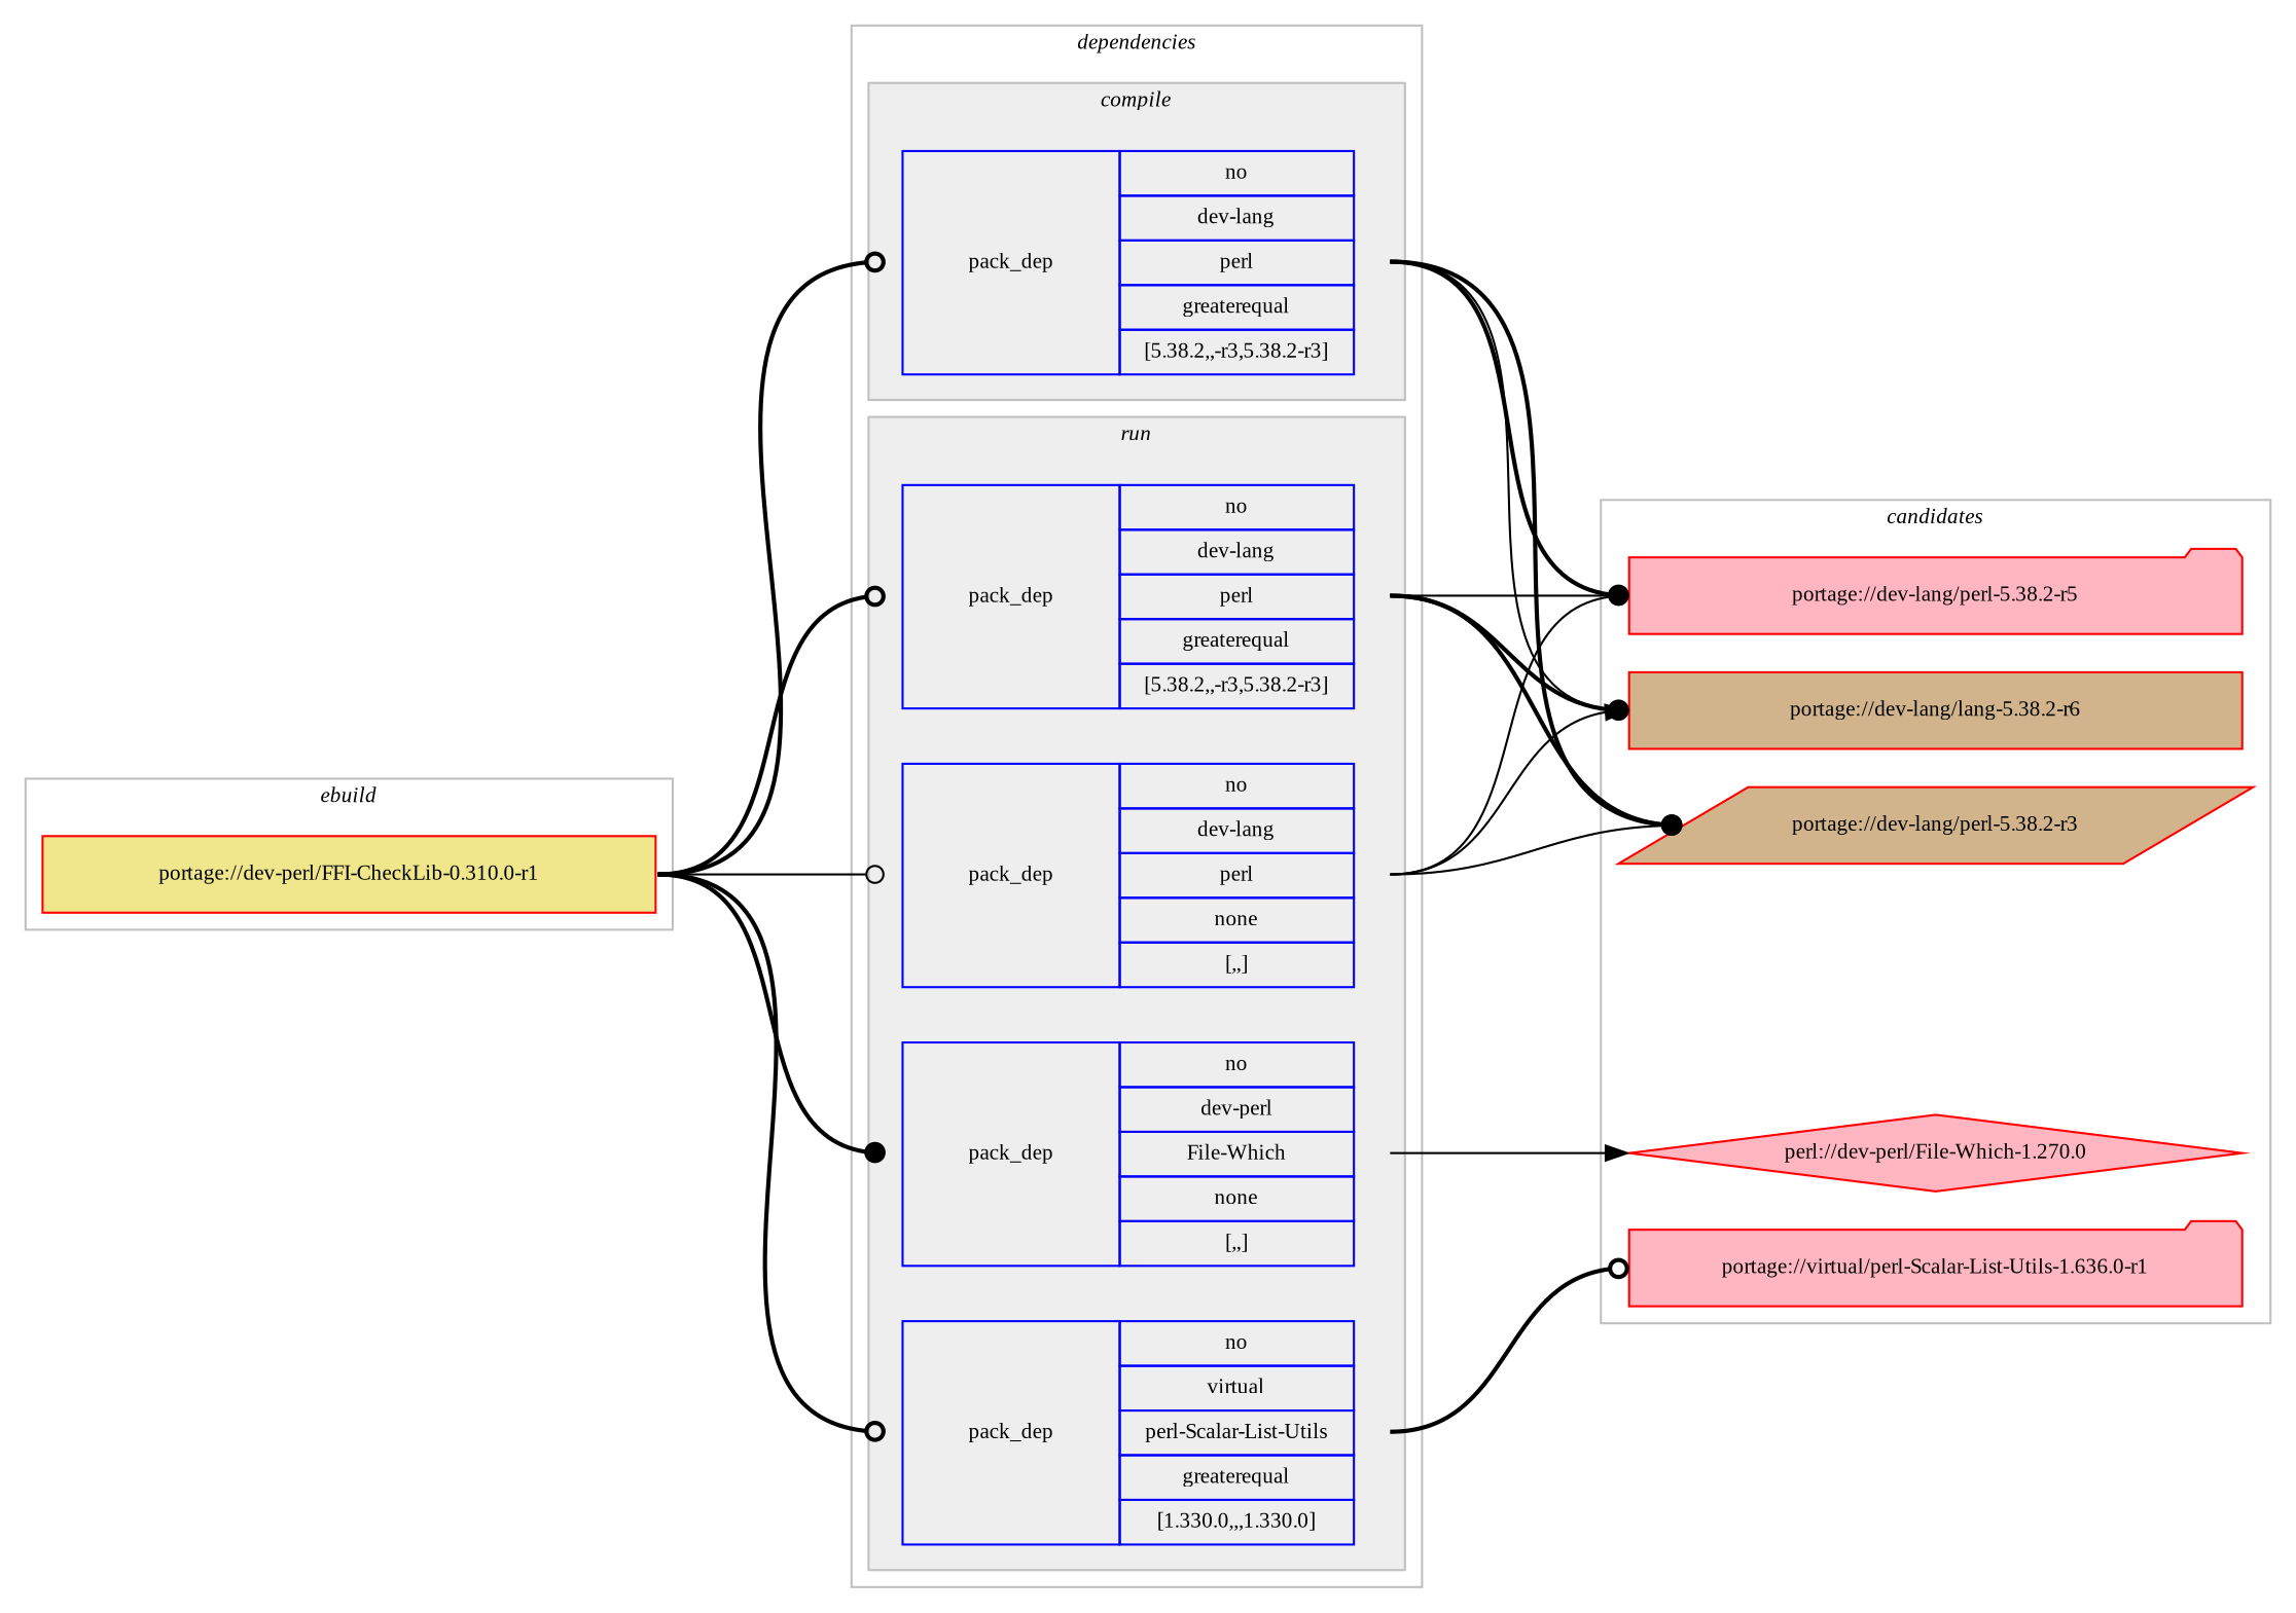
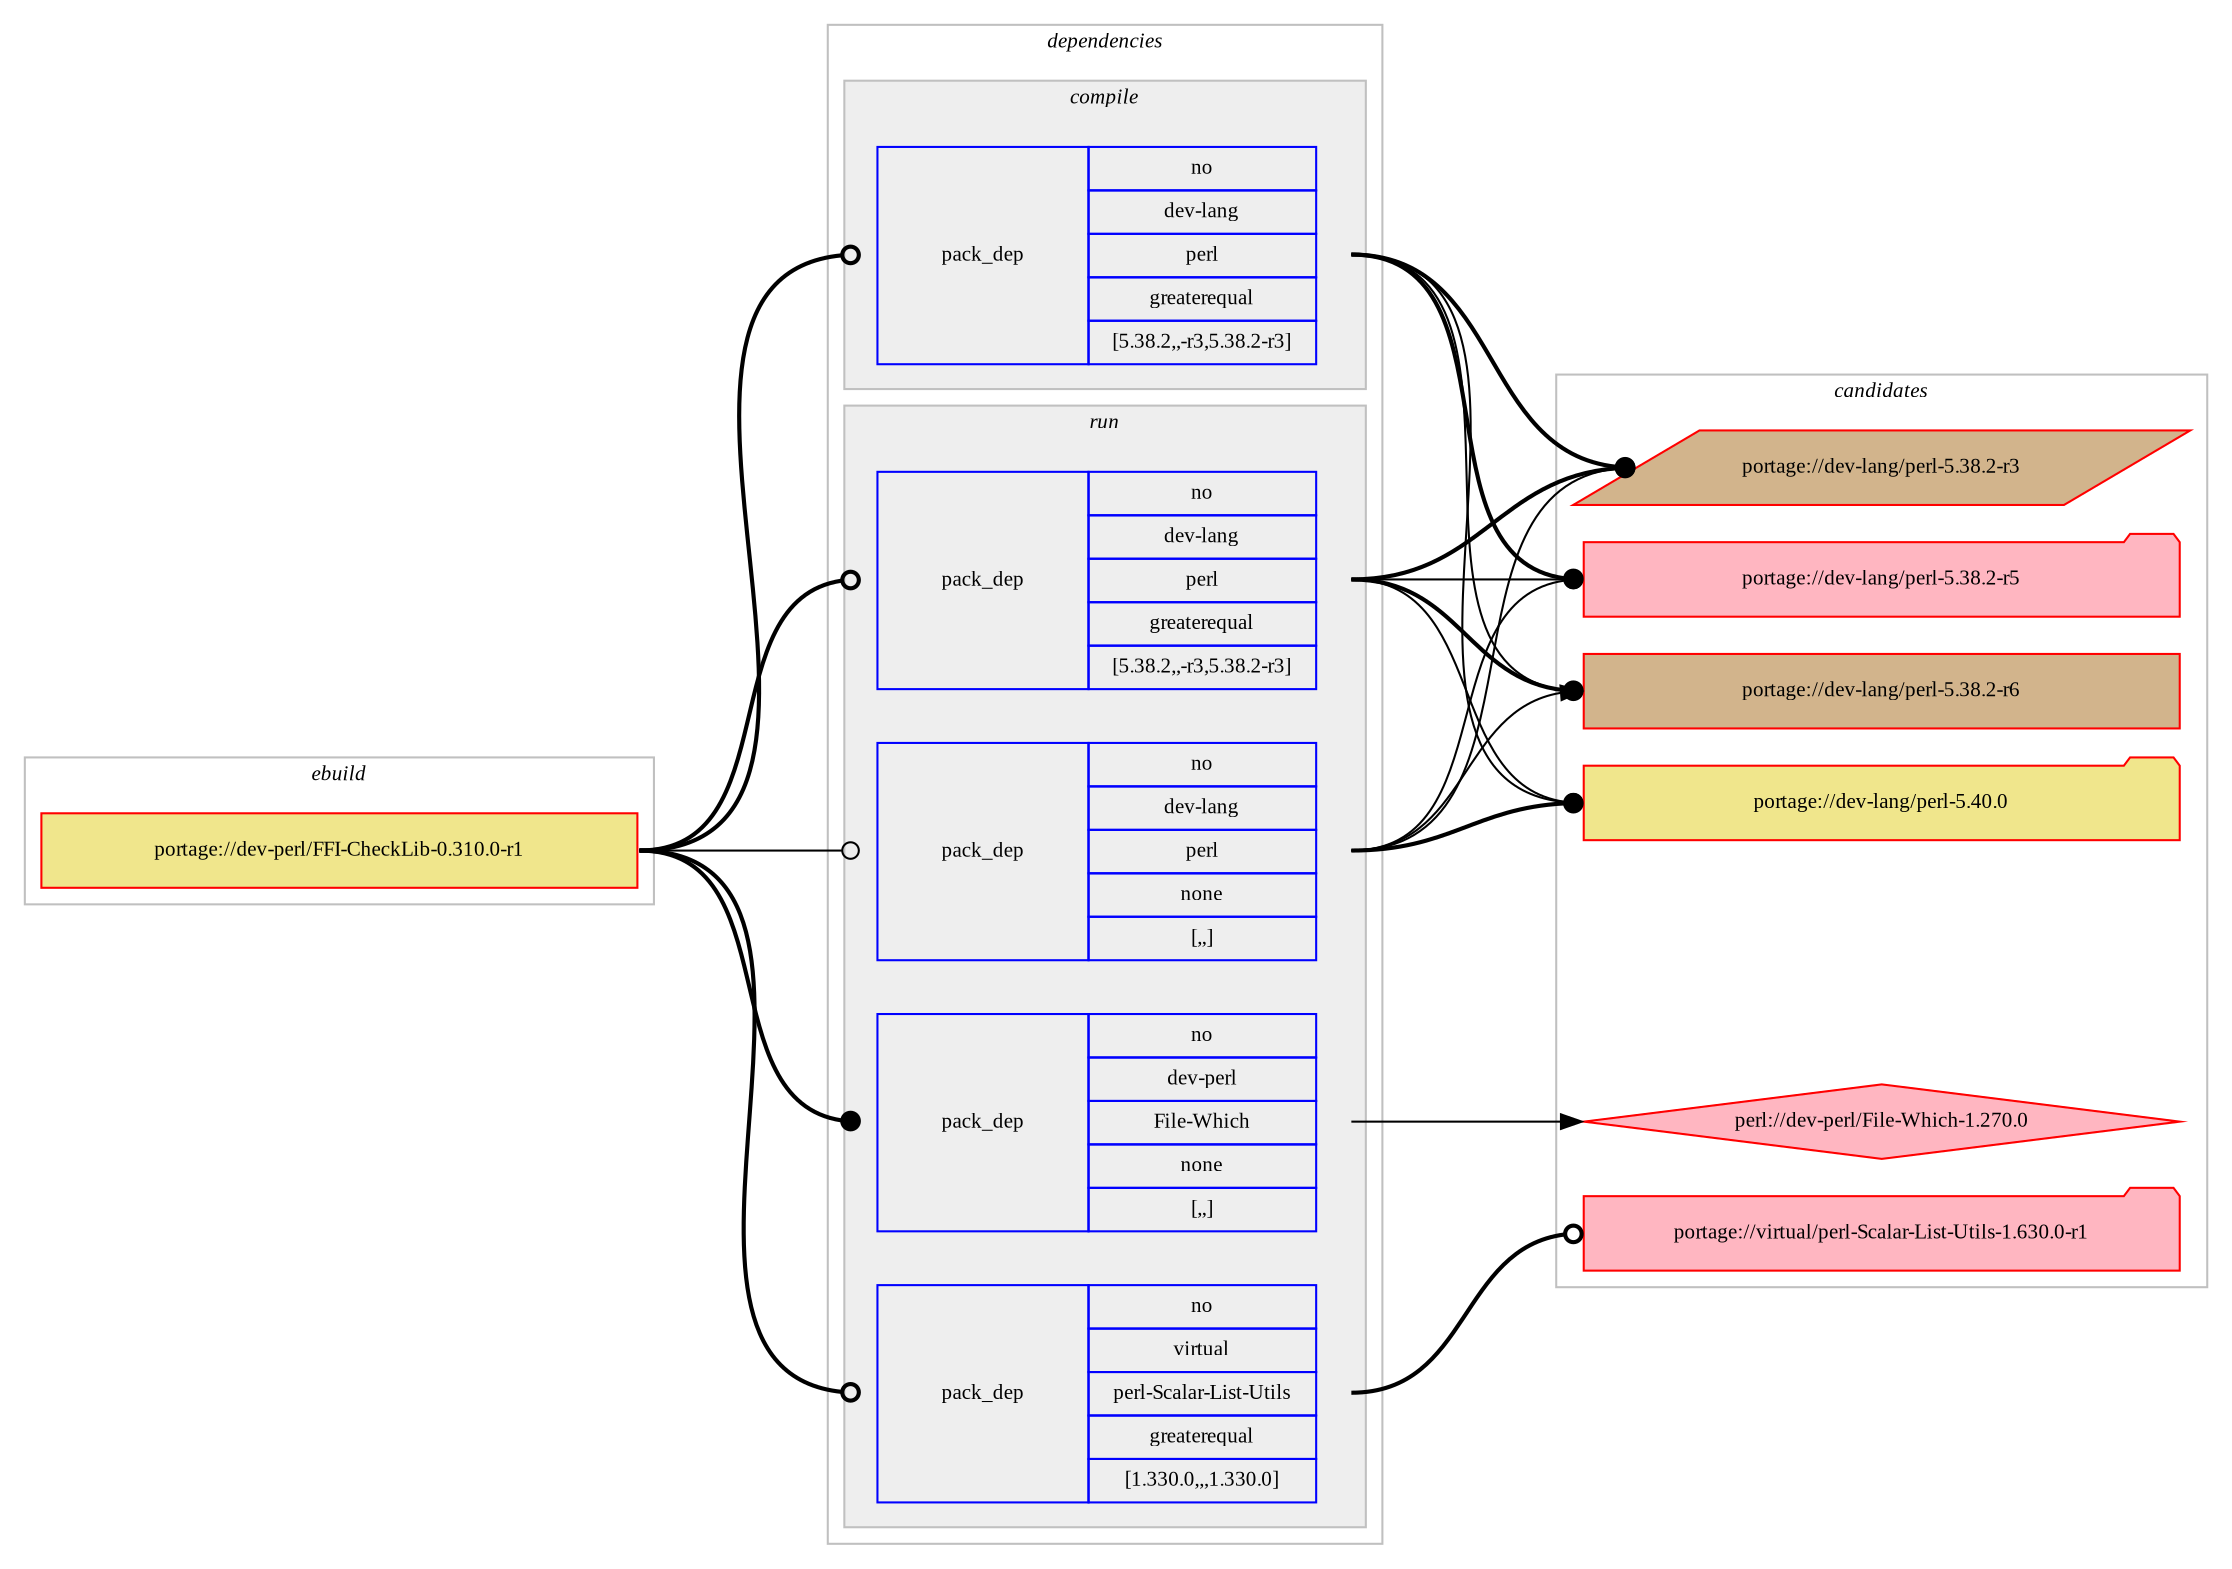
  digraph {
    compound=true
    concentrate=true
    fontname="Liberation Serif"
    fontsize=10
    newrank=true
    rankdir=LR
    ranksep=1.5
    node [color=red fontname="Liberation Serif" fontsize=10 shape=none style=filled]
    edge [arrowhead=dot fontname="Liberation Serif" headport=w style=bold tailport=e weight=100]
    n1 [fillcolor=khaki label="portage://dev-perl/FFI-CheckLib-0.310.0-r1" shape=box width=4]
    n2 [color=blue label=<<TABLE BORDER="0" CELLBORDER="1" CELLSPACING="0" CELLPADDING="4" WIDTH="220"><TR><TD ROWSPAN="6" CELLPADDING="30">pack_dep</TD></TR><TR><TD WIDTH="110">no</TD></TR><TR><TD>dev-lang</TD></TR><TR><TD>perl</TD></TR><TR><TD>greaterequal</TD></TR><TR><TD>[5.38.2,,-r3,5.38.2-r3]</TD></TR></TABLE>> style=""]
    n3 [color=blue label=<<TABLE BORDER="0" CELLBORDER="1" CELLSPACING="0" CELLPADDING="4" WIDTH="220"><TR><TD ROWSPAN="6" CELLPADDING="30">pack_dep</TD></TR><TR><TD WIDTH="110">no</TD></TR><TR><TD>dev-lang</TD></TR><TR><TD>perl</TD></TR><TR><TD>greaterequal</TD></TR><TR><TD>[5.38.2,,-r3,5.38.2-r3]</TD></TR></TABLE>> style=""]
    n4 [color=blue label=<<TABLE BORDER="0" CELLBORDER="1" CELLSPACING="0" CELLPADDING="4" WIDTH="220"><TR><TD ROWSPAN="6" CELLPADDING="30">pack_dep</TD></TR><TR><TD WIDTH="110">no</TD></TR><TR><TD>dev-lang</TD></TR><TR><TD>perl</TD></TR><TR><TD>none</TD></TR><TR><TD>[,,]</TD></TR></TABLE>> style=""]
    n5 [color=blue label=<<TABLE BORDER="0" CELLBORDER="1" CELLSPACING="0" CELLPADDING="4" WIDTH="220"><TR><TD ROWSPAN="6" CELLPADDING="30">pack_dep</TD></TR><TR><TD WIDTH="110">no</TD></TR><TR><TD>dev-perl</TD></TR><TR><TD>File-Which</TD></TR><TR><TD>none</TD></TR><TR><TD>[,,]</TD></TR></TABLE>> style=""]
    n6 [color=blue label=<<TABLE BORDER="0" CELLBORDER="1" CELLSPACING="0" CELLPADDING="4" WIDTH="220"><TR><TD ROWSPAN="6" CELLPADDING="30">pack_dep</TD></TR><TR><TD WIDTH="110">no</TD></TR><TR><TD>virtual</TD></TR><TR><TD>perl-Scalar-List-Utils</TD></TR><TR><TD>greaterequal</TD></TR><TR><TD>[1.330.0,,,1.330.0]</TD></TR></TABLE>> style=""]
    n7 [fillcolor=tan label="portage://dev-lang/perl-5.38.2-r3" shape=parallelogram width=4]
    n8 [fillcolor=lightpink label="portage://dev-lang/perl-5.38.2-r5" shape=folder width=4]
-   n9 [fillcolor=tan label="portage://dev-lang/lang-5.38.2-r6" shape=box width=4]
+   n9 [fillcolor=tan label="portage://dev-lang/perl-5.38.2-r6" shape=box width=4]
+   n10 [fillcolor=khaki label="portage://dev-lang/perl-5.40.0" shape=folder width=4]
    n11 [fillcolor=lightpink label="perl://dev-perl/File-Which-1.270.0" shape=diamond width=4]
-   n12 [fillcolor=lightpink label="portage://virtual/perl-Scalar-List-Utils-1.636.0-r1" shape=folder width=4]
+   n12 [fillcolor=lightpink label="portage://virtual/perl-Scalar-List-Utils-1.630.0-r1" shape=folder width=4]
    subgraph cluster_1 {
      color=gray
      label=<<i>dependencies</i>>
      subgraph cluster_2 {
        color=gray
        fillcolor="#eeeeee"
        label=<<i>compile</i>>
        style=filled
        subgraph sub_3 {
          color=gray
          fillcolor="#eeeeee"
          label=<<i>compile</i>>
          style=filled
          n2
        }
      }
      subgraph cluster_4 {
        color=gray
        fillcolor="#eeeeee"
        label=<<i>compile and run</i>>
        style=filled
      }
      subgraph cluster_5 {
        color=gray
        fillcolor="#eeeeee"
        label=<<i>run</i>>
        style=filled
        subgraph sub_6 {
          color=gray
          fillcolor="#eeeeee"
          label=<<i>run</i>>
          style=filled
          n3
        }
        subgraph sub_7 {
          color=gray
          fillcolor="#eeeeee"
          label=<<i>run</i>>
          style=filled
          n4
        }
        subgraph sub_8 {
          color=gray
          fillcolor="#eeeeee"
          label=<<i>run</i>>
          style=filled
          n5
        }
        subgraph sub_9 {
          color=gray
          fillcolor="#eeeeee"
          label=<<i>run</i>>
          style=filled
          n6
        }
      }
    }
    subgraph cluster_10 {
      color=gray
      label=<<i>ebuild</i>>
      rank=same
      n1
    }
    subgraph cluster_11 {
      color=gray
      label=<<i>candidates</i>>
      rank=same
      subgraph sub_12 {
        color=black
        label=<<i>candidates</i>>
        nodesep=1
        rank=same
        n7
        n8
        n9
+       n10
      }
      subgraph sub_13 {
        color=black
        label=<<i>candidates</i>>
        nodesep=1
        rank=same
        n7
        n8
        n9
+       n10
      }
      subgraph sub_14 {
        color=black
        label=<<i>candidates</i>>
        nodesep=1
        rank=same
        n7
        n8
        n9
+       n10
      }
      subgraph sub_15 {
        color=black
        label=<<i>candidates</i>>
        nodesep=1
        rank=same
        n11
      }
      subgraph sub_16 {
        color=black
        label=<<i>candidates</i>>
        nodesep=1
        rank=same
        n12
      }
    }
    n1 -> n2 [arrowhead=odot weight=20]
    n1 -> n3 [arrowhead=odot weight=20]
    n1 -> n4 [arrowhead=odot style=solid weight=20]
    n1 -> n5 [weight=20]
    n1 -> n6 [arrowhead=odot weight=20]
    n2 -> n7
    n2 -> n8
    n2 -> n9 [style=solid]
+   n2 -> n10 [style=solid]
    n3 -> n7
    n3 -> n8 [arrowhead=odot style=solid]
    n3 -> n9
+   n3 -> n10 [arrowhead=odot style=solid]
    n4 -> n7 [style=solid]
    n4 -> n8 [arrowhead=odot style=solid]
    n4 -> n9 [arrowhead=normal style=solid]
+   n4 -> n10
    n5 -> n11 [arrowhead=normal style=solid]
    n6 -> n12 [arrowhead=odot]
  }
